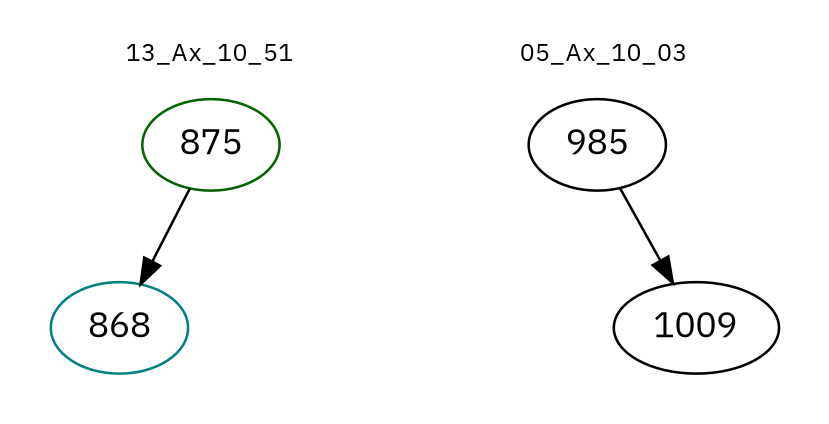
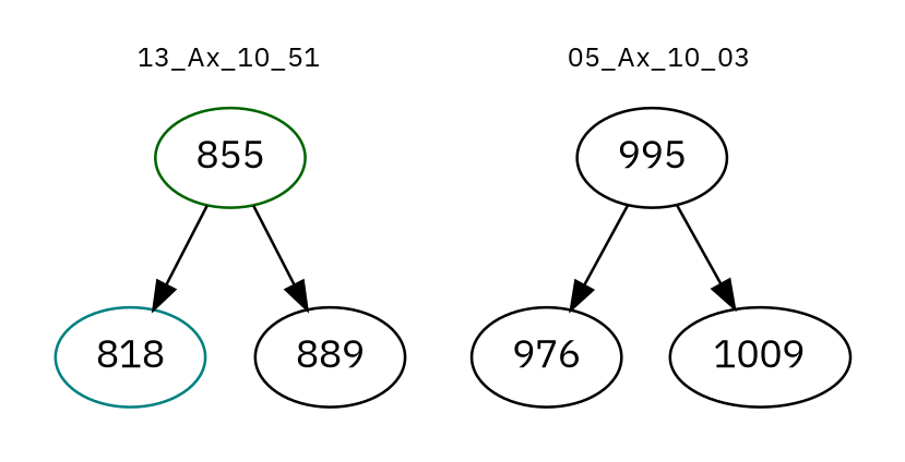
  digraph {
    fontname="IBM Plex Sans"
    node [color=black fontname="IBM Plex Sans"]
    edge [color=black fontname="IBM Plex Sans"]
-   n1 [color=darkgreen label=875]
-   n2 [color=teal label=868]
-   n4 [label=985]
+   n1 [color=darkgreen label=855]
+   n2 [color=teal label=818]
+   n3 [label=889]
+   n4 [label=995]
+   n5 [label=976]
    n6 [label=1009]
    subgraph cluster_1 {
      color=white
      fontsize=10
      label="13_Ax_10_51"
      n1
      n2
+     n3
    }
    subgraph cluster_2 {
      color=white
      fontsize=10
      label="05_Ax_10_03"
      n4
+     n5
      n6
    }
    n1 -> n2
+   n1 -> n3
+   n4 -> n5
    n4 -> n6
  }
